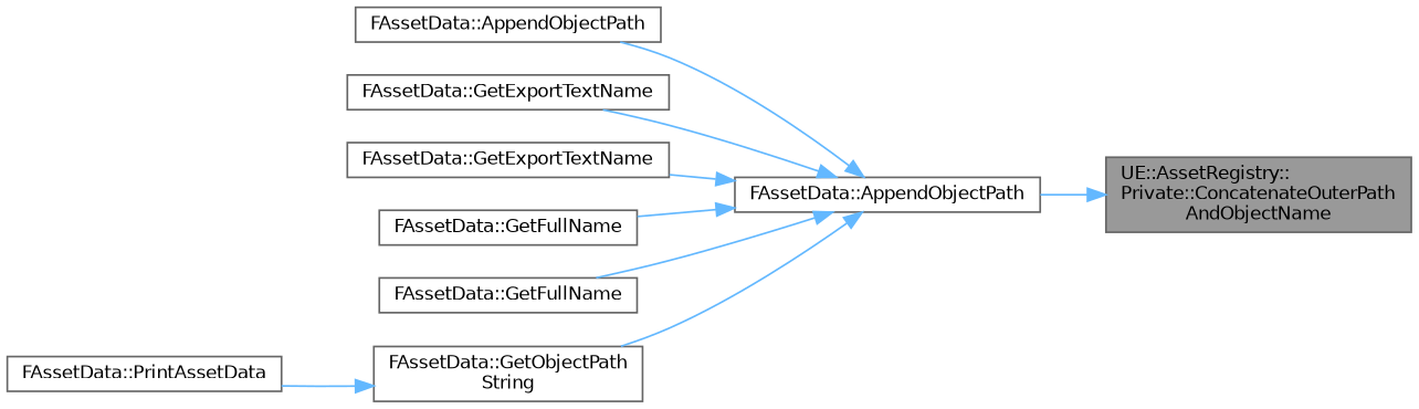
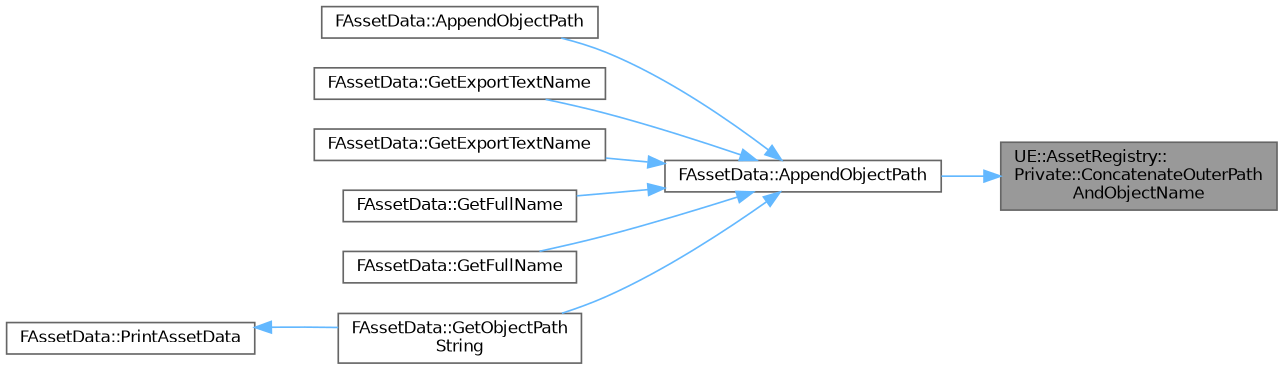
  digraph {
    rankdir=RL
    node [color=grey40 fillcolor=white fontname=Helvetica fontsize=10 shape=box style=filled]
    edge [color=steelblue1 dir=back fontname=Helvetica fontsize=10 labelfontname=Helvetica labelfontsize=10 style=solid]
    n1 [color=gray40 fillcolor=grey60 fontcolor=black height=0.2 label="UE::AssetRegistry::\lPrivate::ConcatenateOuterPath\lAndObjectName" width=0.4]
    n2 [height=0.2 label="FAssetData::AppendObjectPath" width=0.4]
    n3 [height=0.2 label="FAssetData::AppendObjectPath" width=0.4]
    n4 [height=0.2 label="FAssetData::GetExportTextName" width=0.4]
    n5 [height=0.2 label="FAssetData::GetExportTextName" width=0.4]
    n6 [height=0.2 label="FAssetData::GetFullName" width=0.4]
    n7 [height=0.2 label="FAssetData::GetFullName" width=0.4]
    n8 [height=0.2 label="FAssetData::GetObjectPath\lString" width=0.4]
    n9 [height=0.2 label="FAssetData::PrintAssetData" width=0.4]
    n1 -> n2
    n2 -> n3
    n2 -> n4
    n2 -> n5
    n2 -> n6
    n2 -> n7
    n2 -> n8
-   n8 -> n9
+   n9 -> n8
  }
